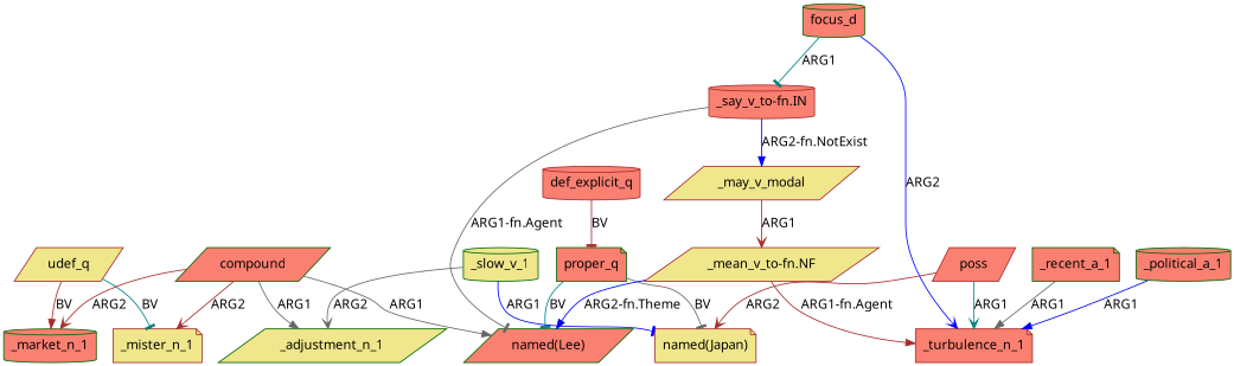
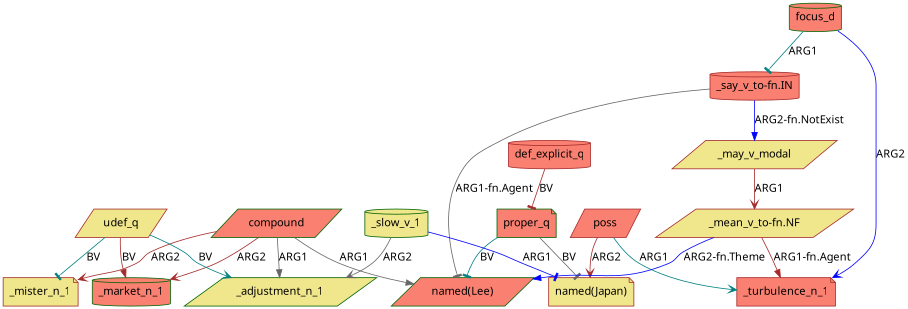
  digraph {
    fontname="Noto Sans"
    node [color=darkgreen fillcolor=salmon fontname="Noto Sans" shape=parallelogram style=filled]
    edge [arrowhead=vee color=brown fontname="Noto Sans"]
    _market_n_1 [shape=cylinder]
    compound
    "named(Lee)"
    _mister_n_1 [color=brown fillcolor=khaki shape=note]
    _adjustment_n_1 [fillcolor=khaki]
    proper_q [shape=note]
    "named(Japan)" [color=brown fillcolor=khaki shape=note]
    def_explicit_q [color=brown shape=cylinder]
    _turbulence_n_1 [color=brown shape=note]
    focus_d [shape=cylinder]
    "_say_v_to-fn.IN" [color=brown shape=cylinder]
    _may_v_modal [color=brown fillcolor=khaki]
    _slow_v_1 [fillcolor=khaki shape=cylinder]
    udef_q [color=brown fillcolor=khaki]
    poss [color=brown]
    "_mean_v_to-fn.NF" [color=brown fillcolor=khaki]
-   _recent_a_1 [shape=note]
-   _political_a_1 [shape=cylinder]
    compound -> _market_n_1 [label=ARG2]
    compound -> "named(Lee)" [arrowhead=normal color=gray40 label=ARG1]
    compound -> _mister_n_1 [label=ARG2]
    compound -> _adjustment_n_1 [arrowhead=normal color=gray40 label=ARG1]
    proper_q -> "named(Lee)" [arrowhead=tee color=teal label=BV]
    proper_q -> "named(Japan)" [arrowhead=tee color=gray40 label=BV]
    def_explicit_q -> proper_q [arrowhead=tee label=BV]
    focus_d -> _turbulence_n_1 [color=blue label=ARG2]
    focus_d -> "_say_v_to-fn.IN" [arrowhead=tee color=teal label=ARG1]
    "_say_v_to-fn.IN" -> "named(Lee)" [arrowhead=tee color=gray40 label="ARG1-fn.Agent"]
    "_say_v_to-fn.IN" -> _may_v_modal [arrowhead=normal color=blue label="ARG2-fn.NotExist"]
    _may_v_modal -> "_mean_v_to-fn.NF" [label=ARG1]
    _slow_v_1 -> _adjustment_n_1 [color=gray40 label=ARG2]
    _slow_v_1 -> "named(Japan)" [arrowhead=tee color=blue label=ARG1]
    udef_q -> _market_n_1 [arrowhead=normal label=BV]
    udef_q -> _mister_n_1 [arrowhead=tee color=teal label=BV]
+   udef_q -> _adjustment_n_1 [color=teal label=BV]
    poss -> "named(Japan)" [label=ARG2]
    poss -> _turbulence_n_1 [color=teal label=ARG1]
    "_mean_v_to-fn.NF" -> "named(Lee)" [arrowhead=normal color=blue label="ARG2-fn.Theme"]
    "_mean_v_to-fn.NF" -> _turbulence_n_1 [arrowhead=normal label="ARG1-fn.Agent"]
-   _recent_a_1 -> _turbulence_n_1 [arrowhead=normal color=gray40 label=ARG1]
-   _political_a_1 -> _turbulence_n_1 [arrowhead=normal color=blue label=ARG1]
  }
